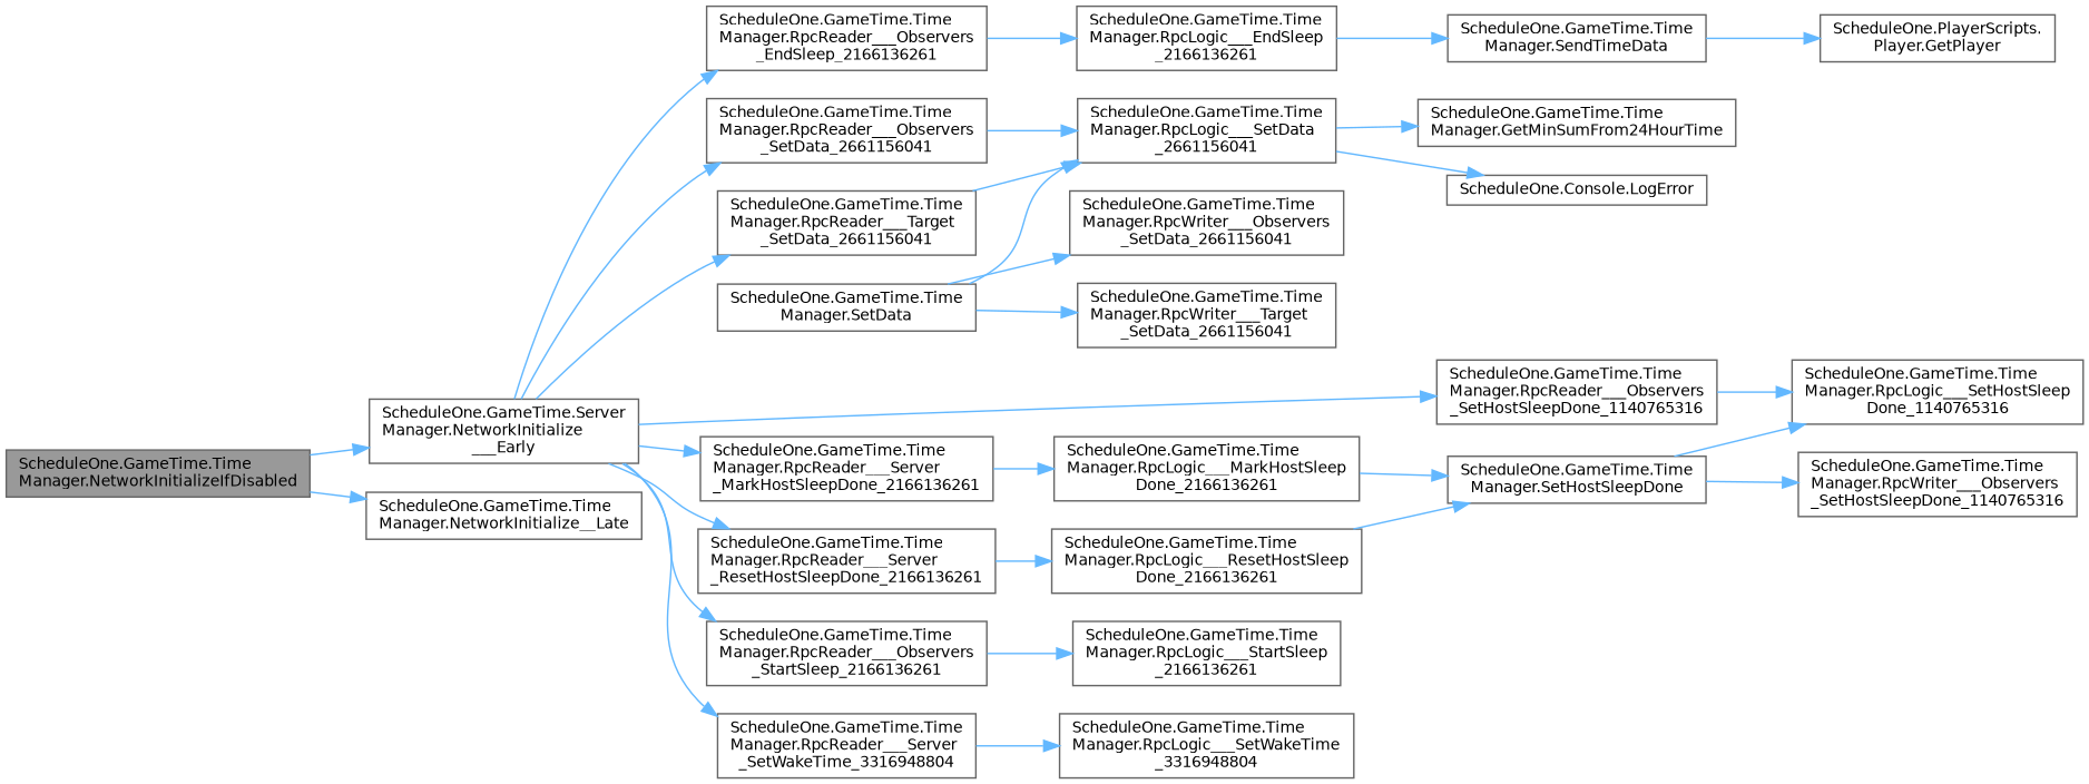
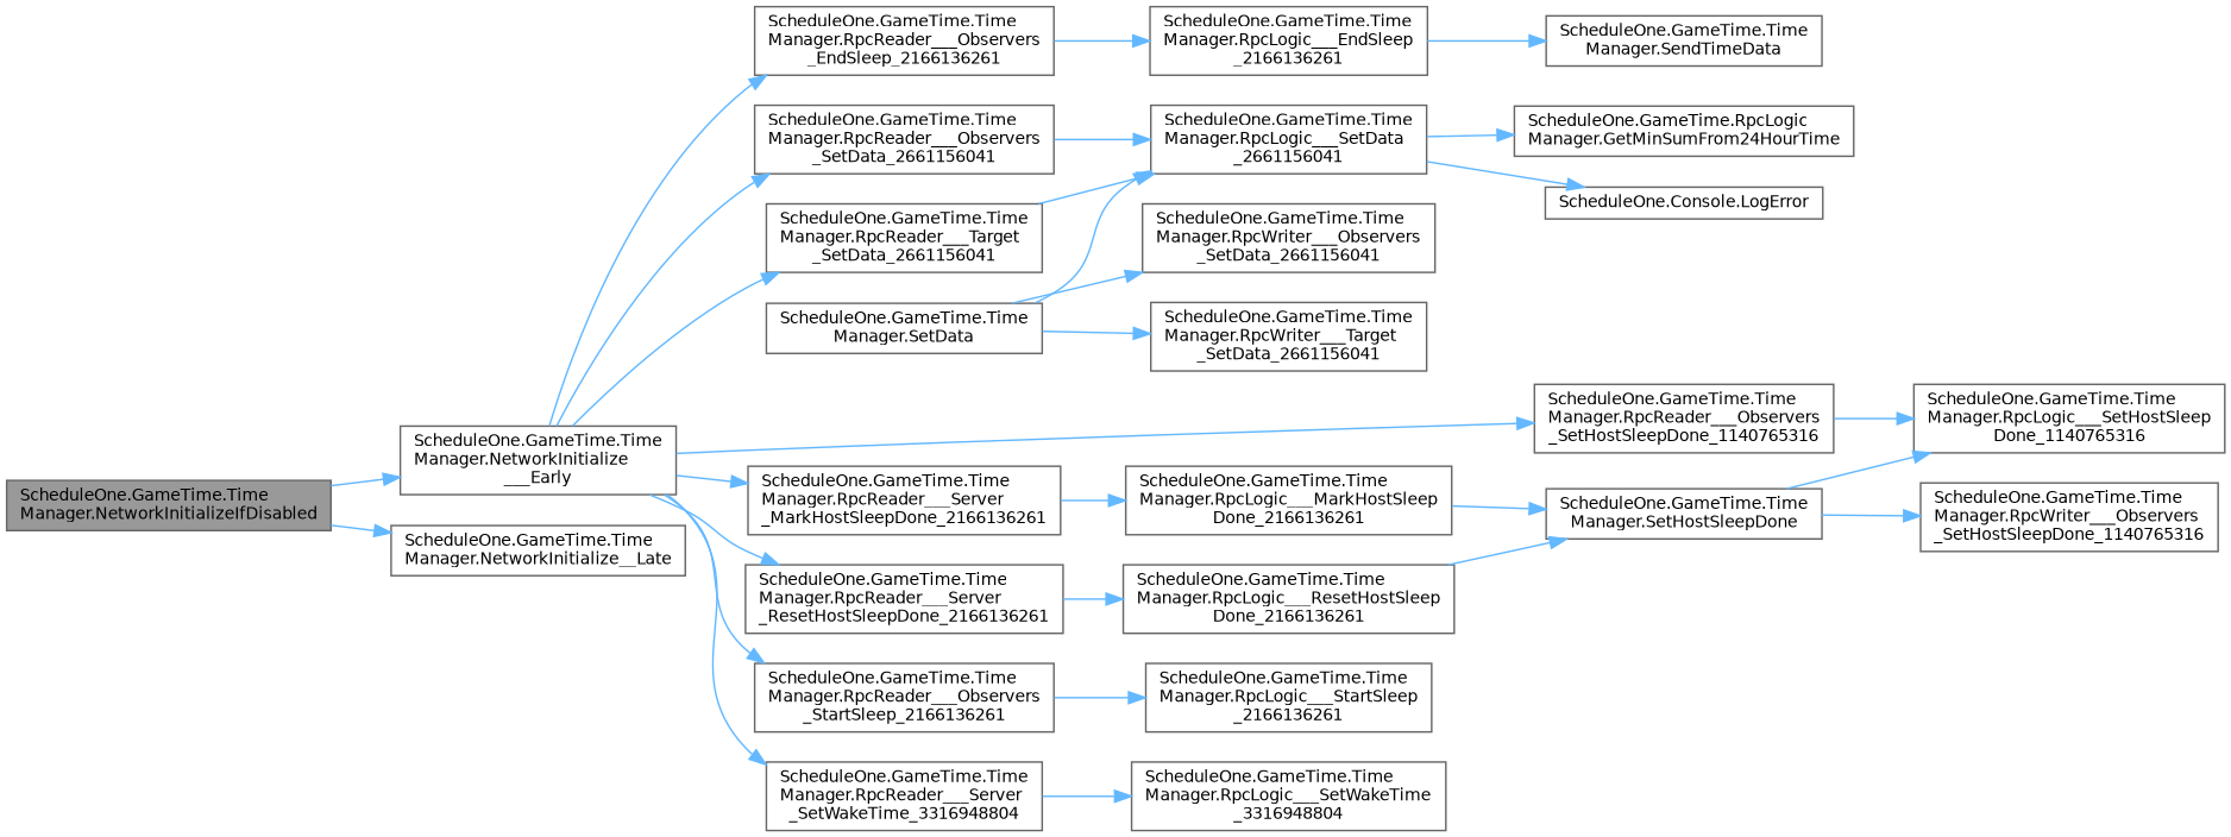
  digraph {
    rankdir=LR
    node [color=grey40 fillcolor=white fontname=Helvetica fontsize=10 shape=box style=filled]
    edge [color=steelblue1 fontname=Helvetica fontsize=10 labelfontname=Helvetica labelfontsize=10 style=solid]
    n1 [color=gray40 fillcolor=grey60 fontcolor=black height=0.2 label="ScheduleOne.GameTime.Time\lManager.NetworkInitializeIfDisabled" width=0.4]
-   n2 [height=0.2 label="ScheduleOne.GameTime.Server\lManager.NetworkInitialize\l___Early" width=0.4]
+   n2 [height=0.2 label="ScheduleOne.GameTime.Time\lManager.NetworkInitialize\l___Early" width=0.4]
    n3 [height=0.2 label="ScheduleOne.GameTime.Time\lManager.NetworkInitialize__Late" width=0.4]
    n4 [height=0.2 label="ScheduleOne.GameTime.Time\lManager.RpcReader___Observers\l_EndSleep_2166136261" width=0.4]
    n5 [height=0.2 label="ScheduleOne.GameTime.Time\lManager.RpcReader___Observers\l_SetData_2661156041" width=0.4]
    n6 [height=0.2 label="ScheduleOne.GameTime.Time\lManager.RpcReader___Observers\l_SetHostSleepDone_1140765316" width=0.4]
    n7 [height=0.2 label="ScheduleOne.GameTime.Time\lManager.RpcReader___Observers\l_StartSleep_2166136261" width=0.4]
    n8 [height=0.2 label="ScheduleOne.GameTime.Time\lManager.RpcReader___Server\l_MarkHostSleepDone_2166136261" width=0.4]
    n9 [height=0.2 label="ScheduleOne.GameTime.Time\lManager.RpcReader___Server\l_ResetHostSleepDone_2166136261" width=0.4]
    n10 [height=0.2 label="ScheduleOne.GameTime.Time\lManager.RpcReader___Server\l_SetWakeTime_3316948804" width=0.4]
    n11 [height=0.2 label="ScheduleOne.GameTime.Time\lManager.RpcReader___Target\l_SetData_2661156041" width=0.4]
    n12 [height=0.2 label="ScheduleOne.GameTime.Time\lManager.RpcLogic___EndSleep\l_2166136261" width=0.4]
    n13 [height=0.2 label="ScheduleOne.GameTime.Time\lManager.RpcLogic___SetData\l_2661156041" width=0.4]
    n14 [height=0.2 label="ScheduleOne.GameTime.Time\lManager.RpcLogic___SetHostSleep\lDone_1140765316" width=0.4]
    n15 [height=0.2 label="ScheduleOne.GameTime.Time\lManager.RpcLogic___StartSleep\l_2166136261" width=0.4]
    n16 [height=0.2 label="ScheduleOne.GameTime.Time\lManager.RpcLogic___MarkHostSleep\lDone_2166136261" width=0.4]
    n17 [height=0.2 label="ScheduleOne.GameTime.Time\lManager.RpcLogic___ResetHostSleep\lDone_2166136261" width=0.4]
    n18 [height=0.2 label="ScheduleOne.GameTime.Time\lManager.RpcLogic___SetWakeTime\l_3316948804" width=0.4]
    n19 [height=0.2 label="ScheduleOne.GameTime.Time\lManager.SendTimeData" width=0.4]
-   n20 [height=0.2 label="ScheduleOne.PlayerScripts.\lPlayer.GetPlayer" width=0.4]
    n21 [height=0.2 label="ScheduleOne.GameTime.Time\lManager.SetData" width=0.4]
    n22 [height=0.2 label="ScheduleOne.GameTime.Time\lManager.RpcWriter___Observers\l_SetData_2661156041" width=0.4]
    n23 [height=0.2 label="ScheduleOne.GameTime.Time\lManager.RpcWriter___Target\l_SetData_2661156041" width=0.4]
-   n24 [height=0.2 label="ScheduleOne.GameTime.Time\lManager.GetMinSumFrom24HourTime" width=0.4]
+   n24 [height=0.2 label="ScheduleOne.GameTime.RpcLogic\lManager.GetMinSumFrom24HourTime" width=0.4]
    n25 [height=0.2 label="ScheduleOne.Console.LogError" width=0.4]
    n26 [height=0.2 label="ScheduleOne.GameTime.Time\lManager.SetHostSleepDone" width=0.4]
    n27 [height=0.2 label="ScheduleOne.GameTime.Time\lManager.RpcWriter___Observers\l_SetHostSleepDone_1140765316" width=0.4]
    n1 -> n2
    n1 -> n3
    n2 -> n4
    n2 -> n5
    n2 -> n6
    n2 -> n7
    n2 -> n8
    n2 -> n9
    n2 -> n10
    n2 -> n11
    n4 -> n12
    n5 -> n13
    n6 -> n14
    n7 -> n15
    n8 -> n16
    n9 -> n17
    n10 -> n18
    n11 -> n13
    n12 -> n19
    n13 -> n24
    n13 -> n25
    n16 -> n26
    n17 -> n26
-   n19 -> n20
    n21 -> n13
    n21 -> n22
    n21 -> n23
    n26 -> n14
    n26 -> n27
  }
